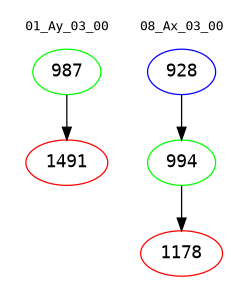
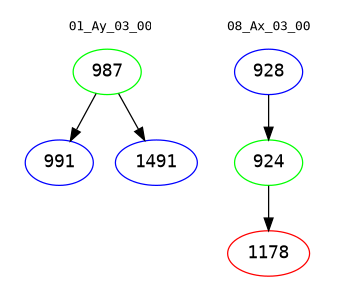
  digraph {
    fontname="DejaVu Sans Mono"
    node [color=green fontname="DejaVu Sans Mono"]
    edge [color=black fontname="DejaVu Sans Mono"]
    n1 [label=987]
-   n3 [color=red label=1491]
-   n4 [label=994]
+   n2 [color=blue label=991]
+   n3 [color=blue label=1491]
+   n4 [label=924]
    n5 [color=blue label=928]
    n6 [color=red label=1178]
    subgraph cluster_1 {
      color=white
      fontsize=10
      label="01_Ay_03_00"
      n1
+     n2
      n3
    }
    subgraph cluster_2 {
      color=white
      fontsize=10
      label="08_Ax_03_00"
      n4
      n5
      n6
    }
+   n1 -> n2
    n1 -> n3
    n4 -> n6
    n5 -> n4
  }
